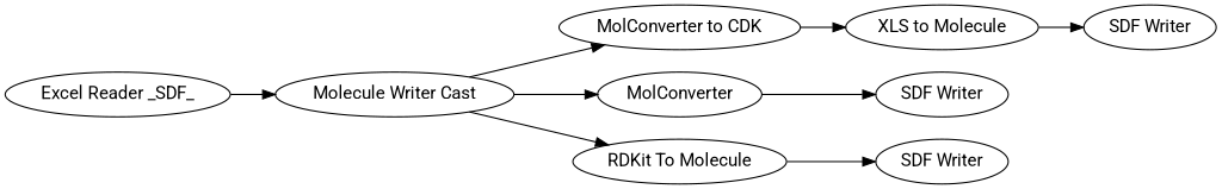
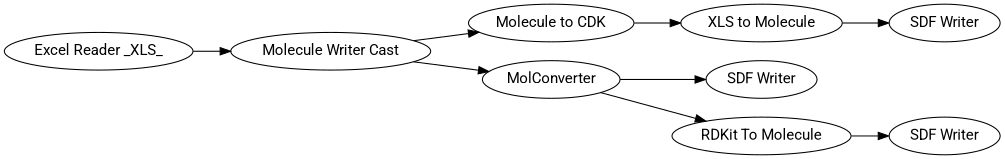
  digraph {
    fontname=Roboto
    rankdir=LR
    node [fontname=Roboto]
    edge [fontname=Roboto]
-   n1 [label="MolConverter to CDK"]
+   n1 [label="Molecule to CDK"]
    n2 [label="XLS to Molecule"]
    n3 [label="SDF Writer"]
    n4 [label=MolConverter]
    n5 [label="SDF Writer"]
    n6 [label="Molecule Writer Cast"]
    n7 [label="RDKit To Molecule"]
    n8 [label="SDF Writer"]
-   n9 [label="Excel Reader _SDF_"]
+   n9 [label="Excel Reader _XLS_"]
    n1 -> n2
    n2 -> n3
    n4 -> n5
    n6 -> n1
    n6 -> n4
-   n6 -> n7
+   n4 -> n7
    n7 -> n8
    n9 -> n6
  }
